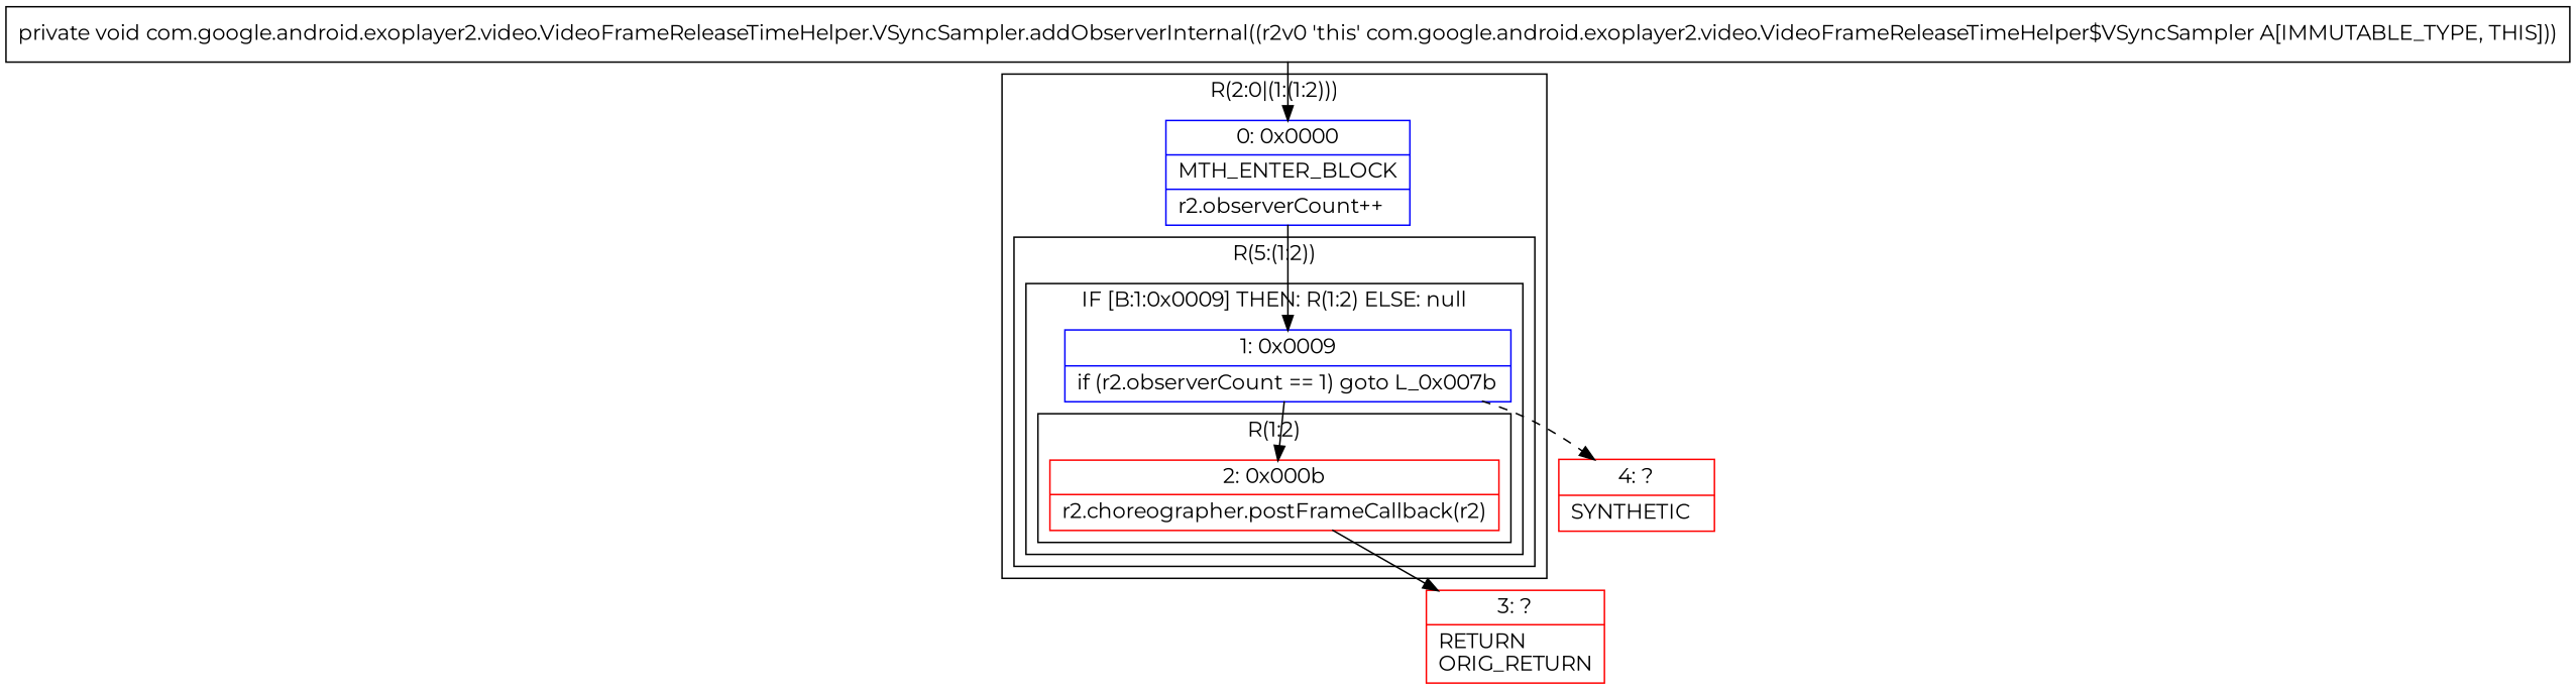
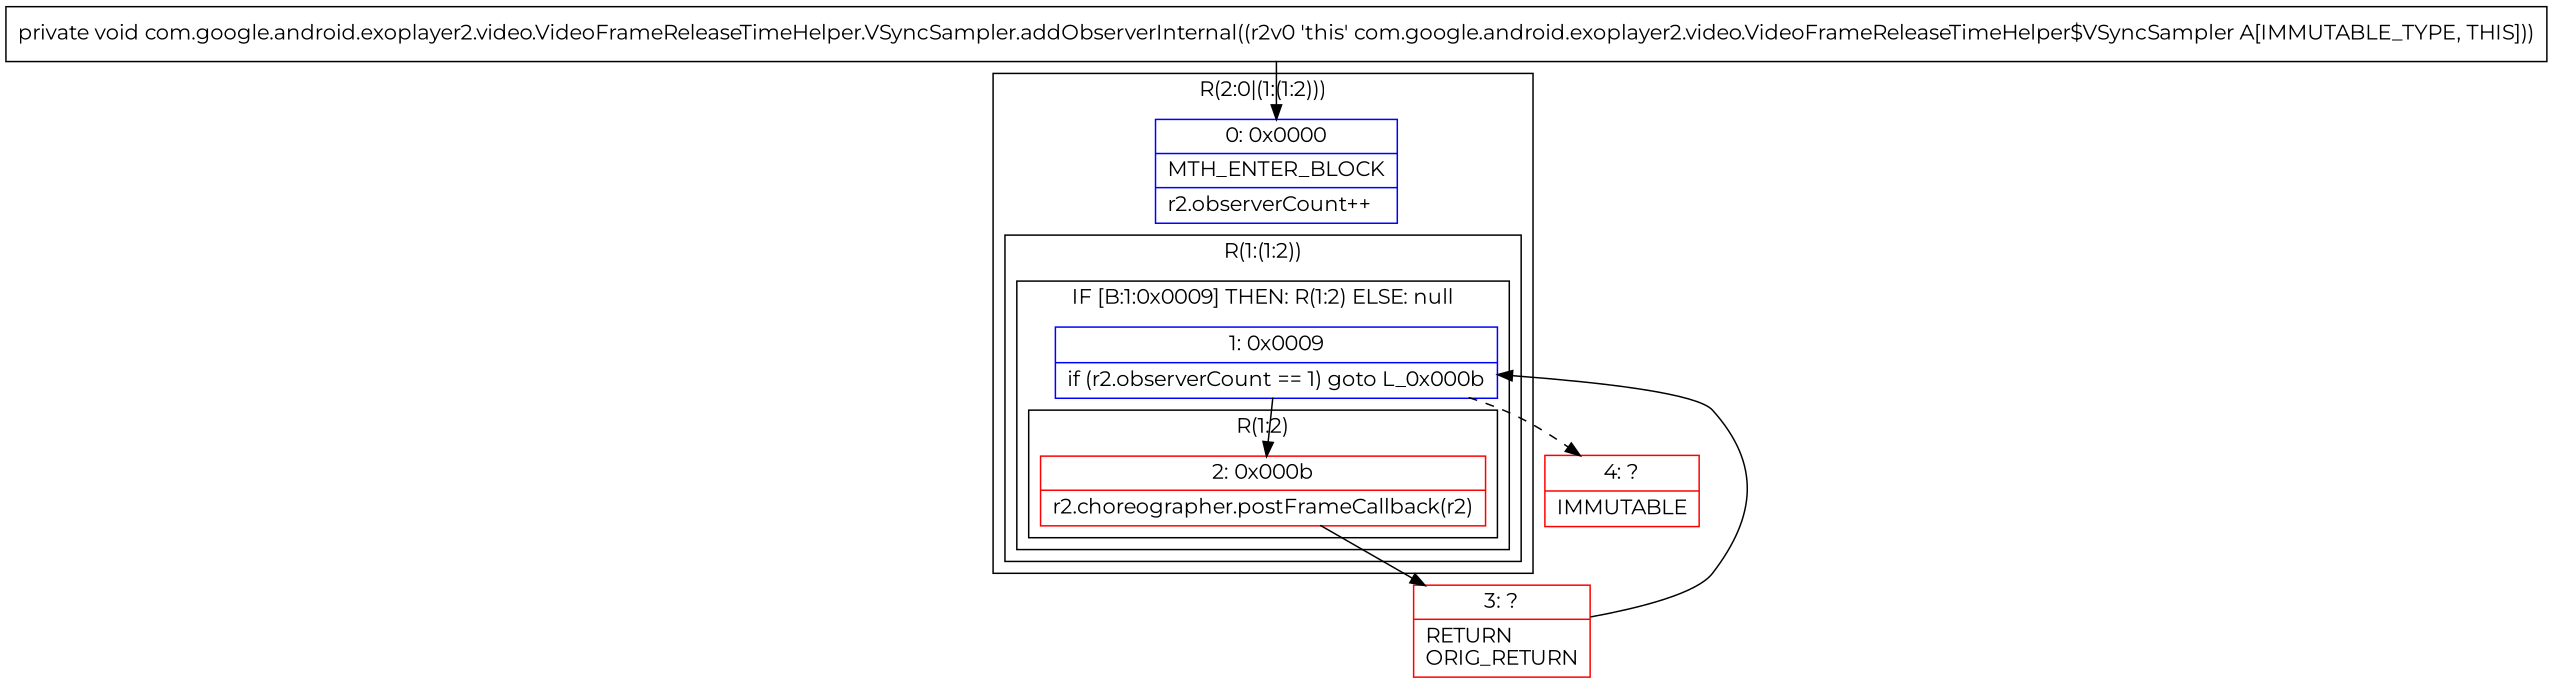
  digraph {
    fontname=Montserrat
    node [color=red fontname=Montserrat shape=record]
    edge [fontname=Montserrat]
    n1 [label="{2\:\ 0x000b|r2.choreographer.postFrameCallback(r2)\l}"]
-   n2 [color=blue label="{1\:\ 0x0009|if (r2.observerCount == 1) goto L_0x007b\l}"]
+   n2 [color=blue label="{1\:\ 0x0009|if (r2.observerCount == 1) goto L_0x000b\l}"]
    n3 [color=blue label="{0\:\ 0x0000|MTH_ENTER_BLOCK\l|r2.observerCount++\l}"]
    n4 [label="{3\:\ ?|RETURN\lORIG_RETURN\l}"]
-   n5 [label="{4\:\ ?|SYNTHETIC\l}"]
+   n5 [label="{4\:\ ?|IMMUTABLE\l}"]
    n6 [label="{private void com.google.android.exoplayer2.video.VideoFrameReleaseTimeHelper.VSyncSampler.addObserverInternal((r2v0 'this' com.google.android.exoplayer2.video.VideoFrameReleaseTimeHelper$VSyncSampler A[IMMUTABLE_TYPE, THIS])) }" color=""]
    subgraph cluster_1 {
      label="R(2:0|(1:(1:2)))"
      n3
      subgraph cluster_2 {
-       label="R(5:(1:2))"
+       label="R(1:(1:2))"
        subgraph cluster_3 {
          label="IF [B:1:0x0009] THEN: R(1:2) ELSE: null"
          n2
          subgraph cluster_4 {
            label="R(1:2)"
            n1
          }
        }
      }
    }
    n1 -> n4
    n2 -> n1
    n2 -> n5 [style=dashed]
-   n3 -> n2
+   n4 -> n2
    n6 -> n3
  }
